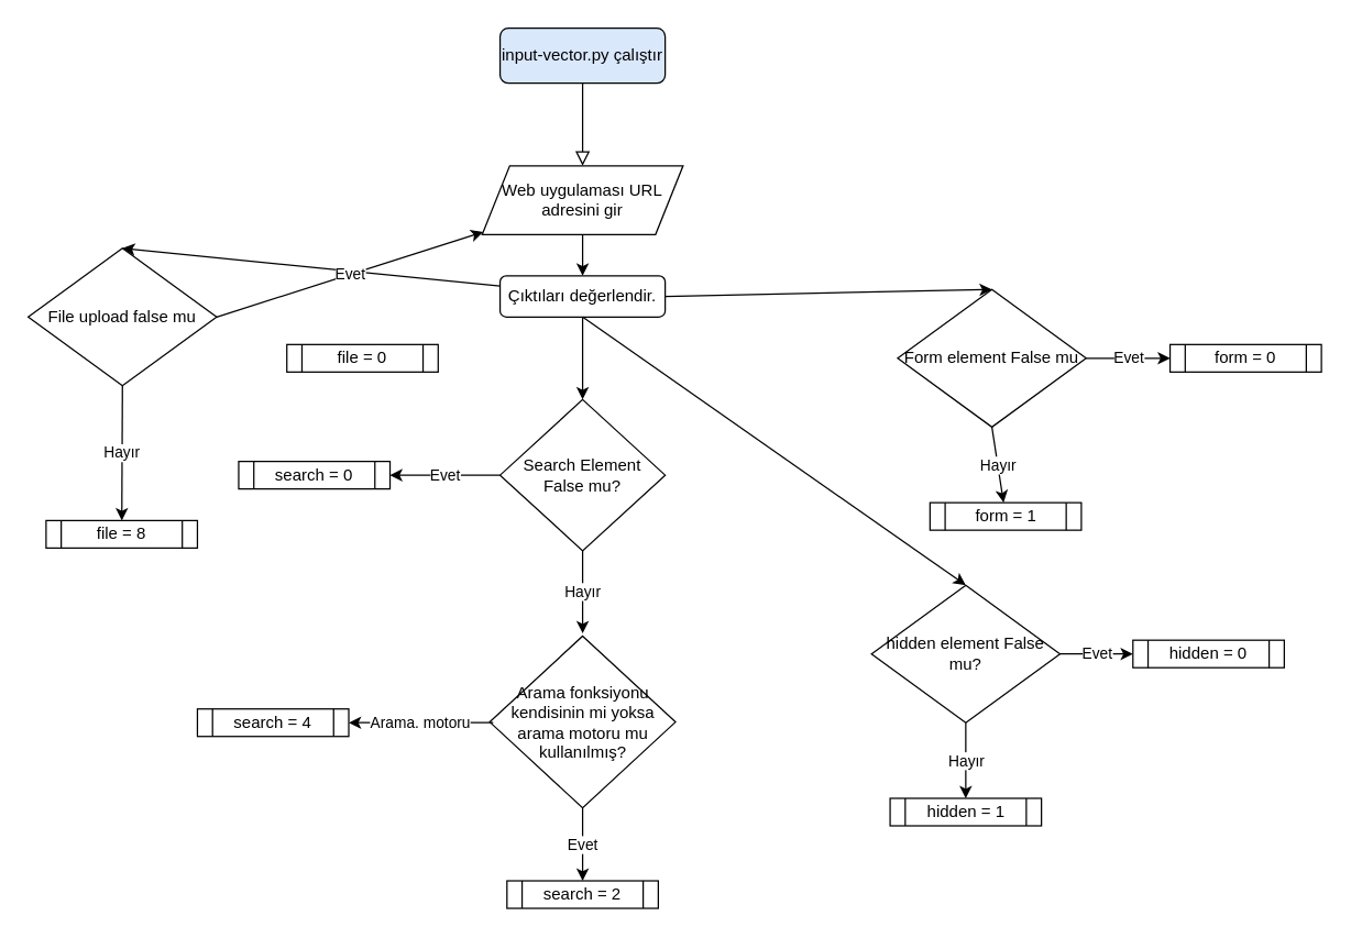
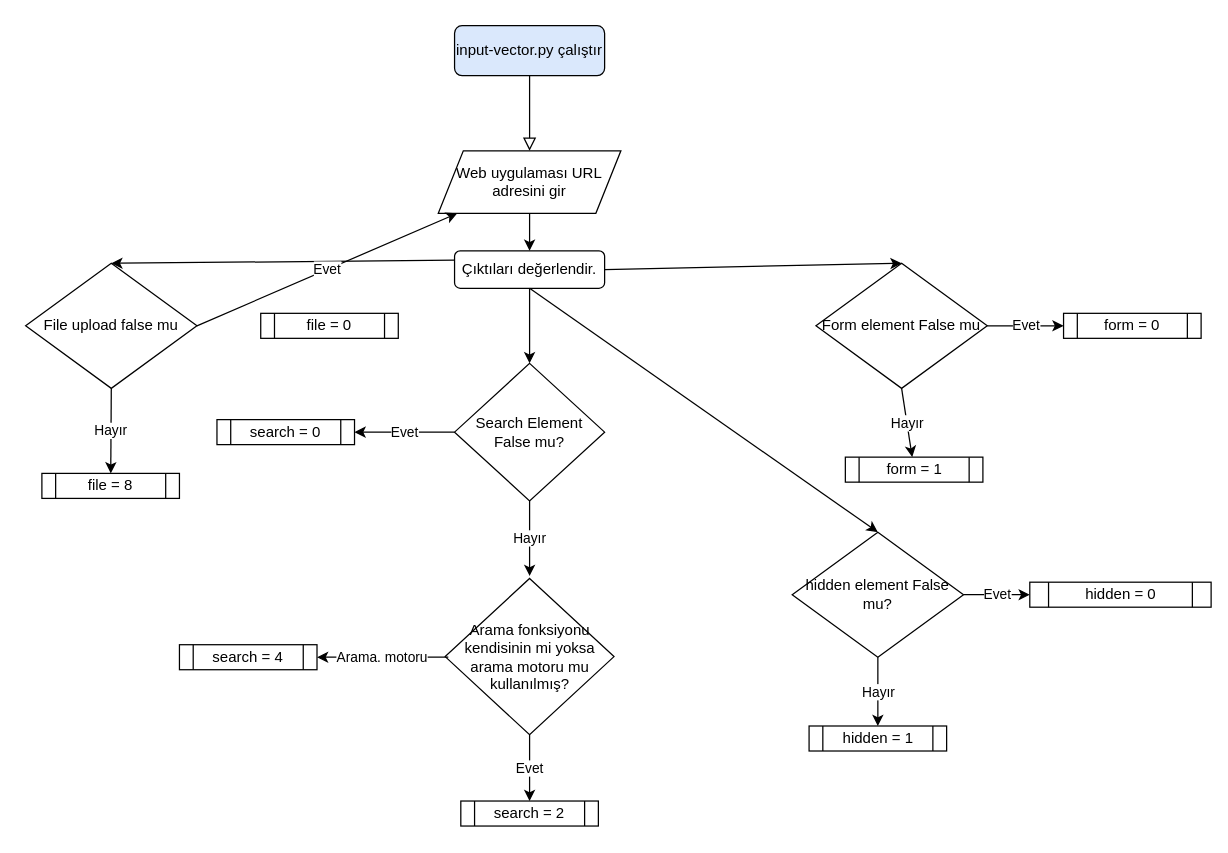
  <mxCell id="0" />
  <mxCell id="1" parent="0" />
  <mxCell id="2" value="" style="rounded=0;html=1;jettySize=auto;orthogonalLoop=1;fontSize=11;endArrow=block;endFill=0;endSize=8;strokeWidth=1;shadow=0;labelBackgroundColor=none;edgeStyle=orthogonalEdgeStyle;entryX=0.5;entryY=0;entryDx=0;entryDy=0;" parent="1" source="3" target="4" edge="1"><mxGeometry relative="1" as="geometry" /></mxCell>
  <mxCell id="3" value="input-vector.py çalıştır" style="rounded=1;whiteSpace=wrap;html=1;fontSize=12;glass=0;strokeWidth=1;shadow=0;fillColor=#dae8fc;" parent="1" vertex="1"><mxGeometry x="363" y="20" width="120" height="40" as="geometry" /></mxCell>
  <mxCell id="4" value="Web uygulaması URL adresini gir" style="shape=parallelogram;perimeter=parallelogramPerimeter;whiteSpace=wrap;html=1;fixedSize=1;" vertex="1" parent="1"><mxGeometry x="350" y="120" width="146" height="50" as="geometry" /></mxCell>
  <mxCell id="5" value="hidden element False mu?" style="rhombus;whiteSpace=wrap;html=1;" vertex="1" parent="1"><mxGeometry x="633" y="425" width="137" height="100" as="geometry" /></mxCell>
  <mxCell id="6" value="Evet" style="endArrow=classic;html=1;rounded=0;exitX=1;exitY=0.5;exitDx=0;exitDy=0;" edge="1" parent="1" source="5" target="7"><mxGeometry width="50" height="50" relative="1" as="geometry"><mxPoint x="792" y="400" as="sourcePoint" /><mxPoint x="852" y="400" as="targetPoint" /></mxGeometry></mxCell>
- <mxCell id="7" value="hidden = 0" style="shape=process;whiteSpace=wrap;html=1;backgroundOutline=1;" vertex="1" parent="1"><mxGeometry x="823" y="465" width="110" height="20" as="geometry" /></mxCell>
+ <mxCell id="7" value="hidden = 0" style="shape=process;whiteSpace=wrap;html=1;backgroundOutline=1;" vertex="1" parent="1"><mxGeometry x="823" y="465" width="145" height="20" as="geometry" /></mxCell>
  <mxCell id="8" value="Hayır" style="endArrow=classic;html=1;rounded=0;exitX=0.5;exitY=1;exitDx=0;exitDy=0;" edge="1" parent="1" target="9" source="5"><mxGeometry width="50" height="50" relative="1" as="geometry"><mxPoint x="472" y="400" as="sourcePoint" /><mxPoint x="513" y="400" as="targetPoint" /></mxGeometry></mxCell>
  <mxCell id="9" value="hidden = 1" style="shape=process;whiteSpace=wrap;html=1;backgroundOutline=1;" vertex="1" parent="1"><mxGeometry x="646.5" y="580" width="110" height="20" as="geometry" /></mxCell>
  <mxCell id="10" value="Çıktıları değerlendir." style="rounded=1;whiteSpace=wrap;html=1;" vertex="1" parent="1"><mxGeometry x="363" y="200" width="120" height="30" as="geometry" /></mxCell>
  <mxCell id="11" value="" style="endArrow=classic;html=1;rounded=0;exitX=0.5;exitY=1;exitDx=0;exitDy=0;entryX=0.5;entryY=0;entryDx=0;entryDy=0;" edge="1" parent="1" source="4" target="10"><mxGeometry width="50" height="50" relative="1" as="geometry"><mxPoint x="483" y="240" as="sourcePoint" /><mxPoint x="533" y="190" as="targetPoint" /></mxGeometry></mxCell>
  <mxCell id="12" value="" style="endArrow=classic;html=1;rounded=0;exitX=0.5;exitY=1;exitDx=0;exitDy=0;entryX=0.5;entryY=0;entryDx=0;entryDy=0;" edge="1" parent="1" source="10" target="5"><mxGeometry width="50" height="50" relative="1" as="geometry"><mxPoint x="483" y="240" as="sourcePoint" /><mxPoint x="423" y="360" as="targetPoint" /></mxGeometry></mxCell>
  <mxCell id="13" value="" style="endArrow=classic;html=1;rounded=0;exitX=1;exitY=0.5;exitDx=0;exitDy=0;entryX=0.5;entryY=0;entryDx=0;entryDy=0;" edge="1" parent="1" source="10" target="14"><mxGeometry width="50" height="50" relative="1" as="geometry"><mxPoint x="483" y="240" as="sourcePoint" /><mxPoint x="563" y="280" as="targetPoint" /></mxGeometry></mxCell>
  <mxCell id="14" value="Form element False mu" style="rhombus;whiteSpace=wrap;html=1;" vertex="1" parent="1"><mxGeometry x="652" y="210" width="137" height="100" as="geometry" /></mxCell>
  <mxCell id="15" value="Evet" style="endArrow=classic;html=1;rounded=0;exitX=1;exitY=0.5;exitDx=0;exitDy=0;" edge="1" parent="1" source="14" target="16"><mxGeometry width="50" height="50" relative="1" as="geometry"><mxPoint x="780" y="260" as="sourcePoint" /><mxPoint x="840" y="260" as="targetPoint" /></mxGeometry></mxCell>
  <mxCell id="16" value="form = 0" style="shape=process;whiteSpace=wrap;html=1;backgroundOutline=1;" vertex="1" parent="1"><mxGeometry x="850" y="250" width="110" height="20" as="geometry" /></mxCell>
  <mxCell id="17" value="Hayır" style="endArrow=classic;html=1;rounded=0;exitX=0.5;exitY=1;exitDx=0;exitDy=0;" edge="1" parent="1" source="14" target="18"><mxGeometry width="50" height="50" relative="1" as="geometry"><mxPoint x="460" y="260" as="sourcePoint" /><mxPoint x="501" y="260" as="targetPoint" /></mxGeometry></mxCell>
  <mxCell id="18" value="form = 1" style="shape=process;whiteSpace=wrap;html=1;backgroundOutline=1;" vertex="1" parent="1"><mxGeometry x="675.5" y="365" width="110" height="20" as="geometry" /></mxCell>
  <mxCell id="19" value="" style="endArrow=classic;html=1;rounded=0;exitX=0;exitY=0.25;exitDx=0;exitDy=0;entryX=0.5;entryY=0;entryDx=0;entryDy=0;" edge="1" parent="1" target="20" source="10"><mxGeometry width="50" height="50" relative="1" as="geometry"><mxPoint x="318" y="192.5" as="sourcePoint" /><mxPoint x="-71" y="230" as="targetPoint" /></mxGeometry></mxCell>
- <mxCell id="20" value="File upload false mu" style="rhombus;whiteSpace=wrap;html=1;" vertex="1" parent="1"><mxGeometry x="20" y="180" width="137" height="100" as="geometry" /></mxCell>
+ <mxCell id="20" value="File upload false mu" style="rhombus;whiteSpace=wrap;html=1;" vertex="1" parent="1"><mxGeometry x="20" y="210" width="137" height="100" as="geometry" /></mxCell>
  <mxCell id="21" value="Evet" style="endArrow=classic;html=1;rounded=0;exitX=1;exitY=0.5;exitDx=0;exitDy=0;" edge="1" parent="1" source="20" target="4"><mxGeometry width="50" height="50" relative="1" as="geometry"><mxPoint x="138" y="260" as="sourcePoint" /><mxPoint x="198" y="260" as="targetPoint" /></mxGeometry></mxCell>
  <mxCell id="22" value="file = 0" style="shape=process;whiteSpace=wrap;html=1;backgroundOutline=1;" vertex="1" parent="1"><mxGeometry x="208" y="250" width="110" height="20" as="geometry" /></mxCell>
  <mxCell id="23" value="Hayır" style="endArrow=classic;html=1;rounded=0;exitX=0.5;exitY=1;exitDx=0;exitDy=0;" edge="1" parent="1" source="20" target="24"><mxGeometry width="50" height="50" relative="1" as="geometry"><mxPoint x="-182" y="260" as="sourcePoint" /><mxPoint x="-141" y="260" as="targetPoint" /></mxGeometry></mxCell>
  <mxCell id="24" value="file = 8" style="shape=process;whiteSpace=wrap;html=1;backgroundOutline=1;" vertex="1" parent="1"><mxGeometry x="33" y="378" width="110" height="20" as="geometry" /></mxCell>
  <mxCell id="25" value="" style="endArrow=classic;html=1;rounded=0;exitX=0.5;exitY=1;exitDx=0;exitDy=0;" edge="1" parent="1" source="10" target="26"><mxGeometry width="50" height="50" relative="1" as="geometry"><mxPoint x="563" y="260" as="sourcePoint" /><mxPoint x="423" y="340" as="targetPoint" /></mxGeometry></mxCell>
  <mxCell id="26" value="Search Element False mu?" style="rhombus;whiteSpace=wrap;html=1;" vertex="1" parent="1"><mxGeometry x="363" y="290" width="120" height="110" as="geometry" /></mxCell>
  <mxCell id="27" value="Evet" style="endArrow=classic;html=1;rounded=0;exitX=0;exitY=0.5;exitDx=0;exitDy=0;entryX=1;entryY=0.5;entryDx=0;entryDy=0;" edge="1" parent="1" source="26" target="28"><mxGeometry width="50" height="50" relative="1" as="geometry"><mxPoint x="523" y="360" as="sourcePoint" /><mxPoint x="303" y="345" as="targetPoint" /></mxGeometry></mxCell>
  <mxCell id="28" value="search = 0" style="shape=process;whiteSpace=wrap;html=1;backgroundOutline=1;" vertex="1" parent="1"><mxGeometry x="173" y="335" width="110" height="20" as="geometry" /></mxCell>
  <mxCell id="29" value="Hayır" style="endArrow=classic;html=1;rounded=0;exitX=0.5;exitY=1;exitDx=0;exitDy=0;" edge="1" parent="1" source="26"><mxGeometry width="50" height="50" relative="1" as="geometry"><mxPoint x="363" y="360" as="sourcePoint" /><mxPoint x="423" y="460" as="targetPoint" /></mxGeometry></mxCell>
  <mxCell id="30" value="Arama fonksiyonu kendisinin mi yoksa arama motoru mu kullanılmış?" style="rhombus;whiteSpace=wrap;html=1;" vertex="1" parent="1"><mxGeometry x="355.5" y="462" width="135" height="125" as="geometry" /></mxCell>
  <mxCell id="31" value="Arama. motoru" style="endArrow=classic;html=1;rounded=0;exitX=0;exitY=0.5;exitDx=0;exitDy=0;entryX=1;entryY=0.5;entryDx=0;entryDy=0;" edge="1" parent="1" target="32"><mxGeometry width="50" height="50" relative="1" as="geometry"><mxPoint x="358" y="525" as="sourcePoint" /><mxPoint x="298" y="525" as="targetPoint" /></mxGeometry></mxCell>
  <mxCell id="32" value="search = 4" style="shape=process;whiteSpace=wrap;html=1;backgroundOutline=1;" vertex="1" parent="1"><mxGeometry x="143" y="515" width="110" height="20" as="geometry" /></mxCell>
  <mxCell id="33" value="Evet" style="endArrow=classic;html=1;rounded=0;exitX=0.5;exitY=1;exitDx=0;exitDy=0;entryX=0.5;entryY=0;entryDx=0;entryDy=0;" edge="1" parent="1" target="34" source="30"><mxGeometry width="50" height="50" relative="1" as="geometry"><mxPoint x="563" y="650" as="sourcePoint" /><mxPoint x="503" y="650" as="targetPoint" /></mxGeometry></mxCell>
  <mxCell id="34" value="search = 2" style="shape=process;whiteSpace=wrap;html=1;backgroundOutline=1;" vertex="1" parent="1"><mxGeometry x="368" y="640" width="110" height="20" as="geometry" /></mxCell>
